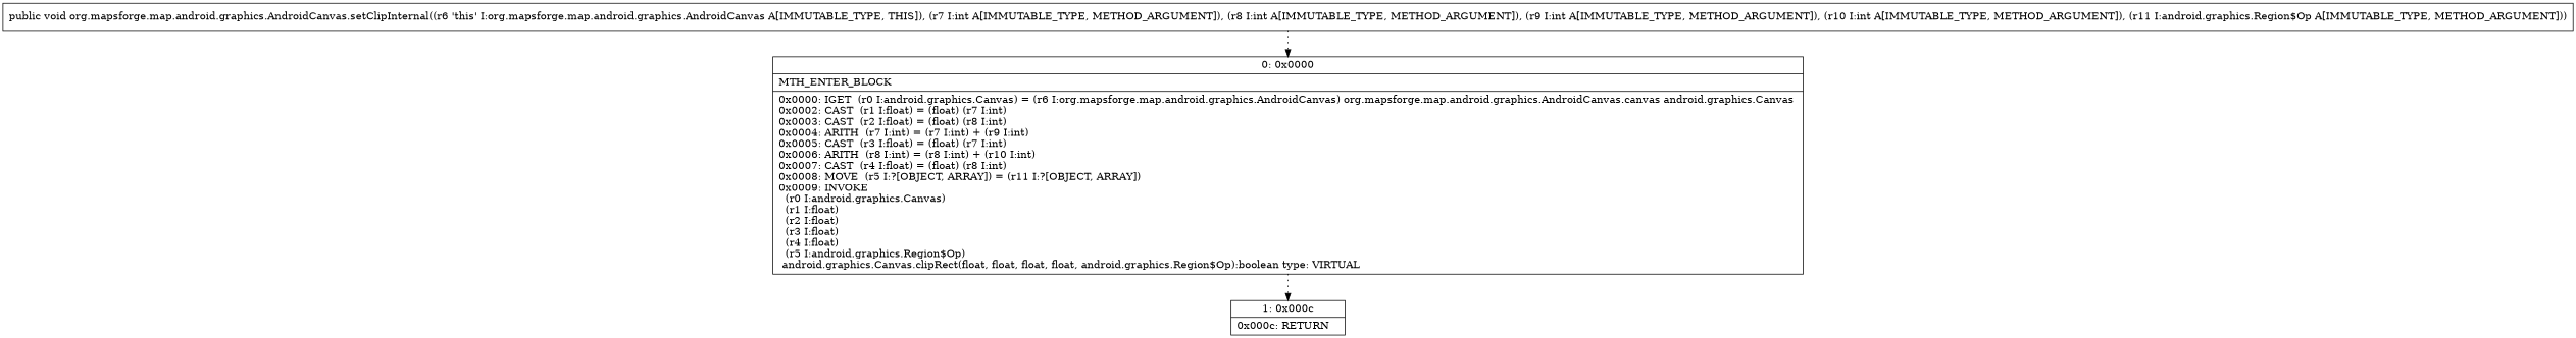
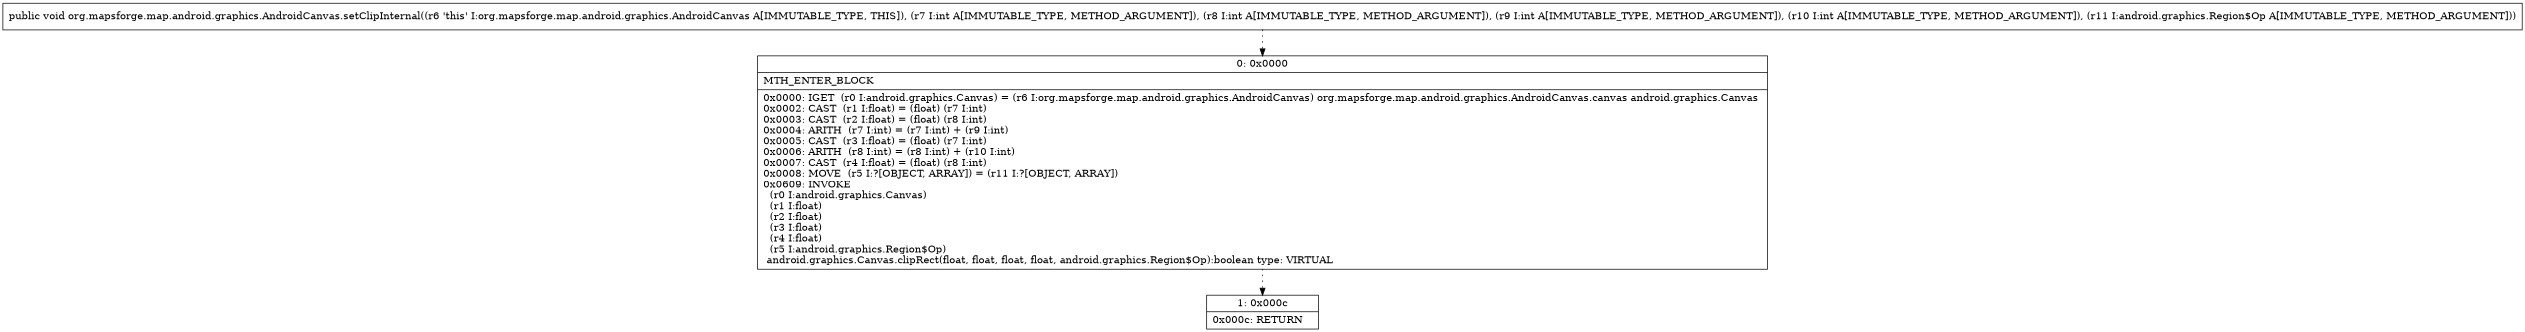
  digraph {
    node [shape=record]
    edge [style=dotted]
-   n1 [label="{0\:\ 0x0000|MTH_ENTER_BLOCK\l|0x0000: IGET  (r0 I:android.graphics.Canvas) = (r6 I:org.mapsforge.map.android.graphics.AndroidCanvas) org.mapsforge.map.android.graphics.AndroidCanvas.canvas android.graphics.Canvas \l0x0002: CAST  (r1 I:float) = (float) (r7 I:int) \l0x0003: CAST  (r2 I:float) = (float) (r8 I:int) \l0x0004: ARITH  (r7 I:int) = (r7 I:int) + (r9 I:int) \l0x0005: CAST  (r3 I:float) = (float) (r7 I:int) \l0x0006: ARITH  (r8 I:int) = (r8 I:int) + (r10 I:int) \l0x0007: CAST  (r4 I:float) = (float) (r8 I:int) \l0x0008: MOVE  (r5 I:?[OBJECT, ARRAY]) = (r11 I:?[OBJECT, ARRAY]) \l0x0009: INVOKE  \l  (r0 I:android.graphics.Canvas)\l  (r1 I:float)\l  (r2 I:float)\l  (r3 I:float)\l  (r4 I:float)\l  (r5 I:android.graphics.Region$Op)\l android.graphics.Canvas.clipRect(float, float, float, float, android.graphics.Region$Op):boolean type: VIRTUAL \l}"]
+   n1 [label="{0\:\ 0x0000|MTH_ENTER_BLOCK\l|0x0000: IGET  (r0 I:android.graphics.Canvas) = (r6 I:org.mapsforge.map.android.graphics.AndroidCanvas) org.mapsforge.map.android.graphics.AndroidCanvas.canvas android.graphics.Canvas \l0x0002: CAST  (r1 I:float) = (float) (r7 I:int) \l0x0003: CAST  (r2 I:float) = (float) (r8 I:int) \l0x0004: ARITH  (r7 I:int) = (r7 I:int) + (r9 I:int) \l0x0005: CAST  (r3 I:float) = (float) (r7 I:int) \l0x0006: ARITH  (r8 I:int) = (r8 I:int) + (r10 I:int) \l0x0007: CAST  (r4 I:float) = (float) (r8 I:int) \l0x0008: MOVE  (r5 I:?[OBJECT, ARRAY]) = (r11 I:?[OBJECT, ARRAY]) \l0x0609: INVOKE  \l  (r0 I:android.graphics.Canvas)\l  (r1 I:float)\l  (r2 I:float)\l  (r3 I:float)\l  (r4 I:float)\l  (r5 I:android.graphics.Region$Op)\l android.graphics.Canvas.clipRect(float, float, float, float, android.graphics.Region$Op):boolean type: VIRTUAL \l}"]
    n2 [label="{1\:\ 0x000c|0x000c: RETURN   \l}"]
    n3 [label="{public void org.mapsforge.map.android.graphics.AndroidCanvas.setClipInternal((r6 'this' I:org.mapsforge.map.android.graphics.AndroidCanvas A[IMMUTABLE_TYPE, THIS]), (r7 I:int A[IMMUTABLE_TYPE, METHOD_ARGUMENT]), (r8 I:int A[IMMUTABLE_TYPE, METHOD_ARGUMENT]), (r9 I:int A[IMMUTABLE_TYPE, METHOD_ARGUMENT]), (r10 I:int A[IMMUTABLE_TYPE, METHOD_ARGUMENT]), (r11 I:android.graphics.Region$Op A[IMMUTABLE_TYPE, METHOD_ARGUMENT])) }"]
    n1 -> n2
    n3 -> n1
  }
